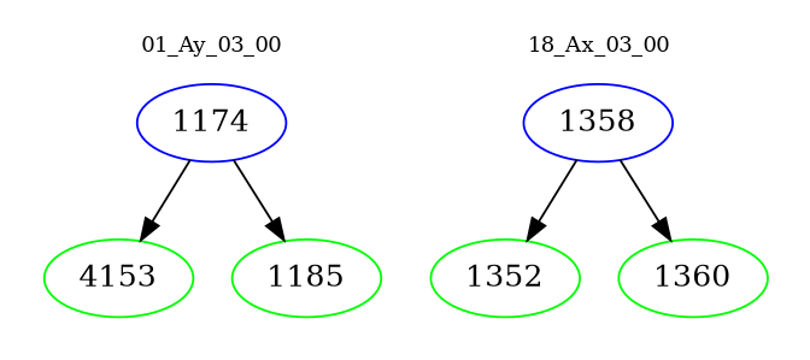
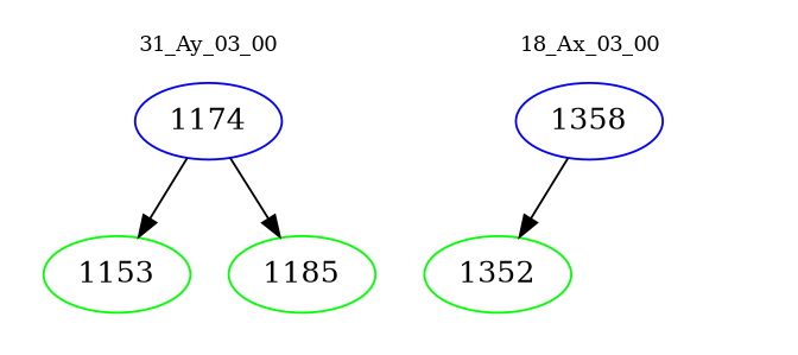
  digraph {
    node [color=green]
    edge [color=black]
    n1 [color=blue label=1174]
-   n2 [label=4153]
+   n2 [label=1153]
    n3 [label=1185]
    n4 [color=blue label=1358]
    n5 [label=1352]
-   n6 [label=1360]
    subgraph cluster_1 {
      color=white
      fontsize=10
-     label="01_Ay_03_00"
+     label="31_Ay_03_00"
      n1
      n2
      n3
    }
    subgraph cluster_2 {
      color=white
      fontsize=10
      label="18_Ax_03_00"
      n4
      n5
-     n6
    }
    n1 -> n2
    n1 -> n3
    n4 -> n5
-   n4 -> n6
  }
